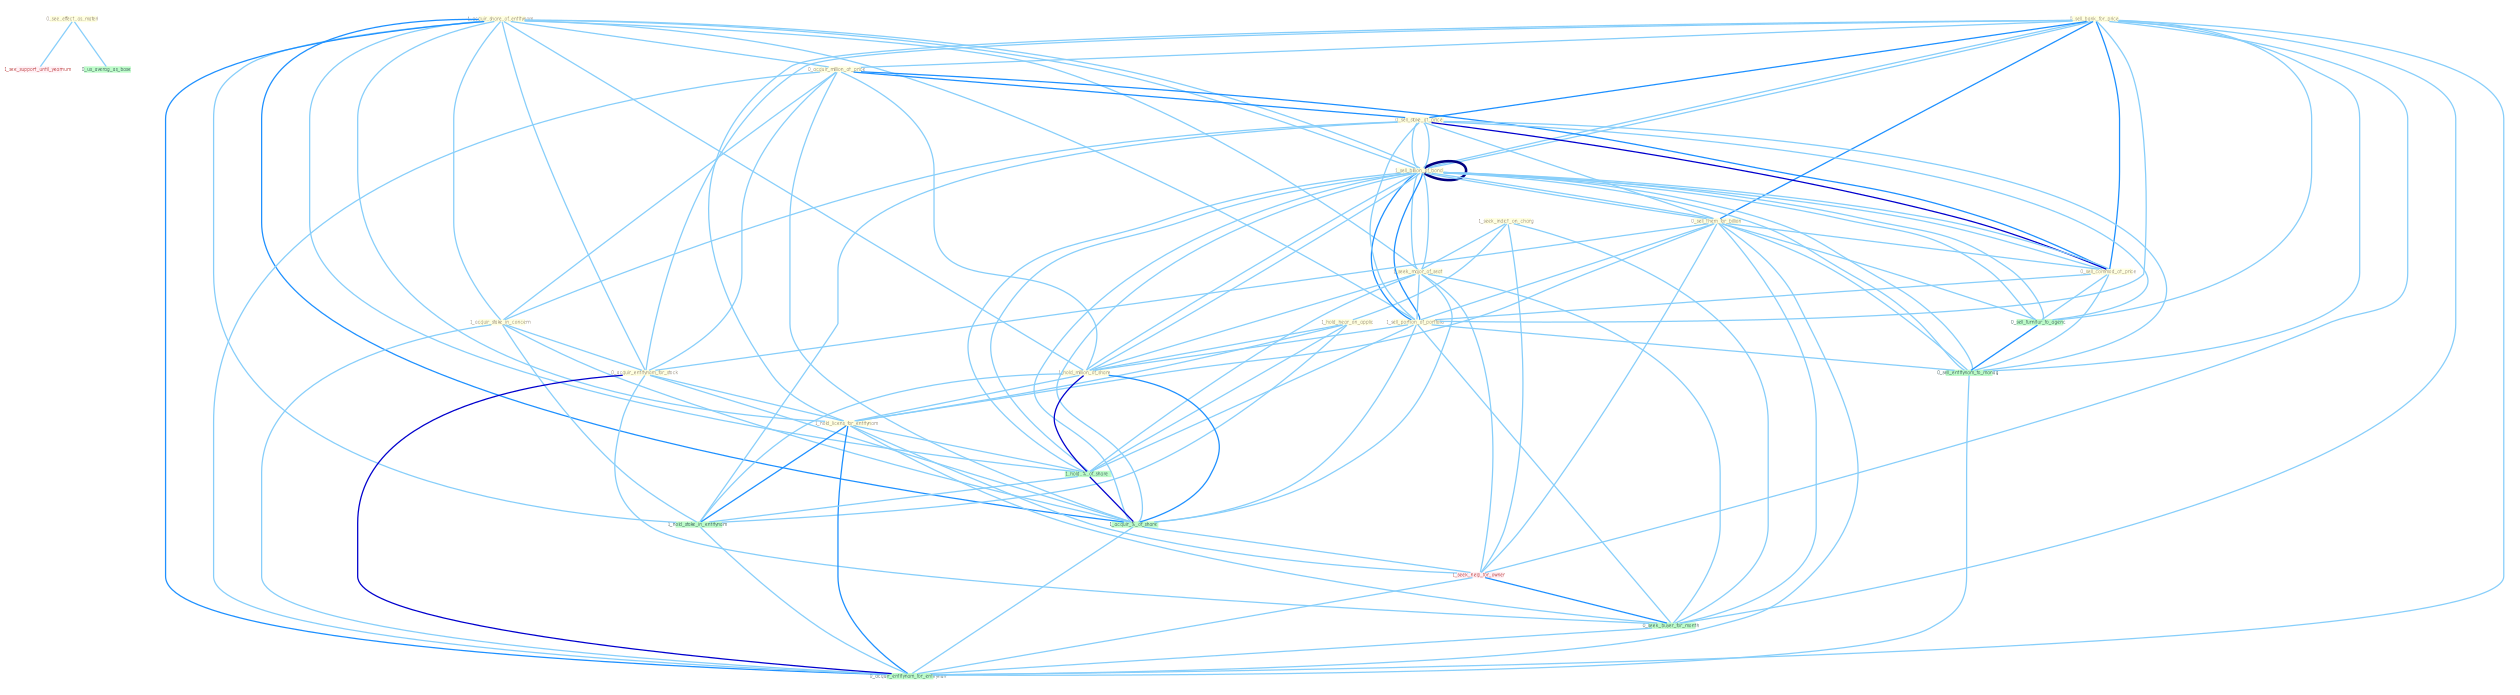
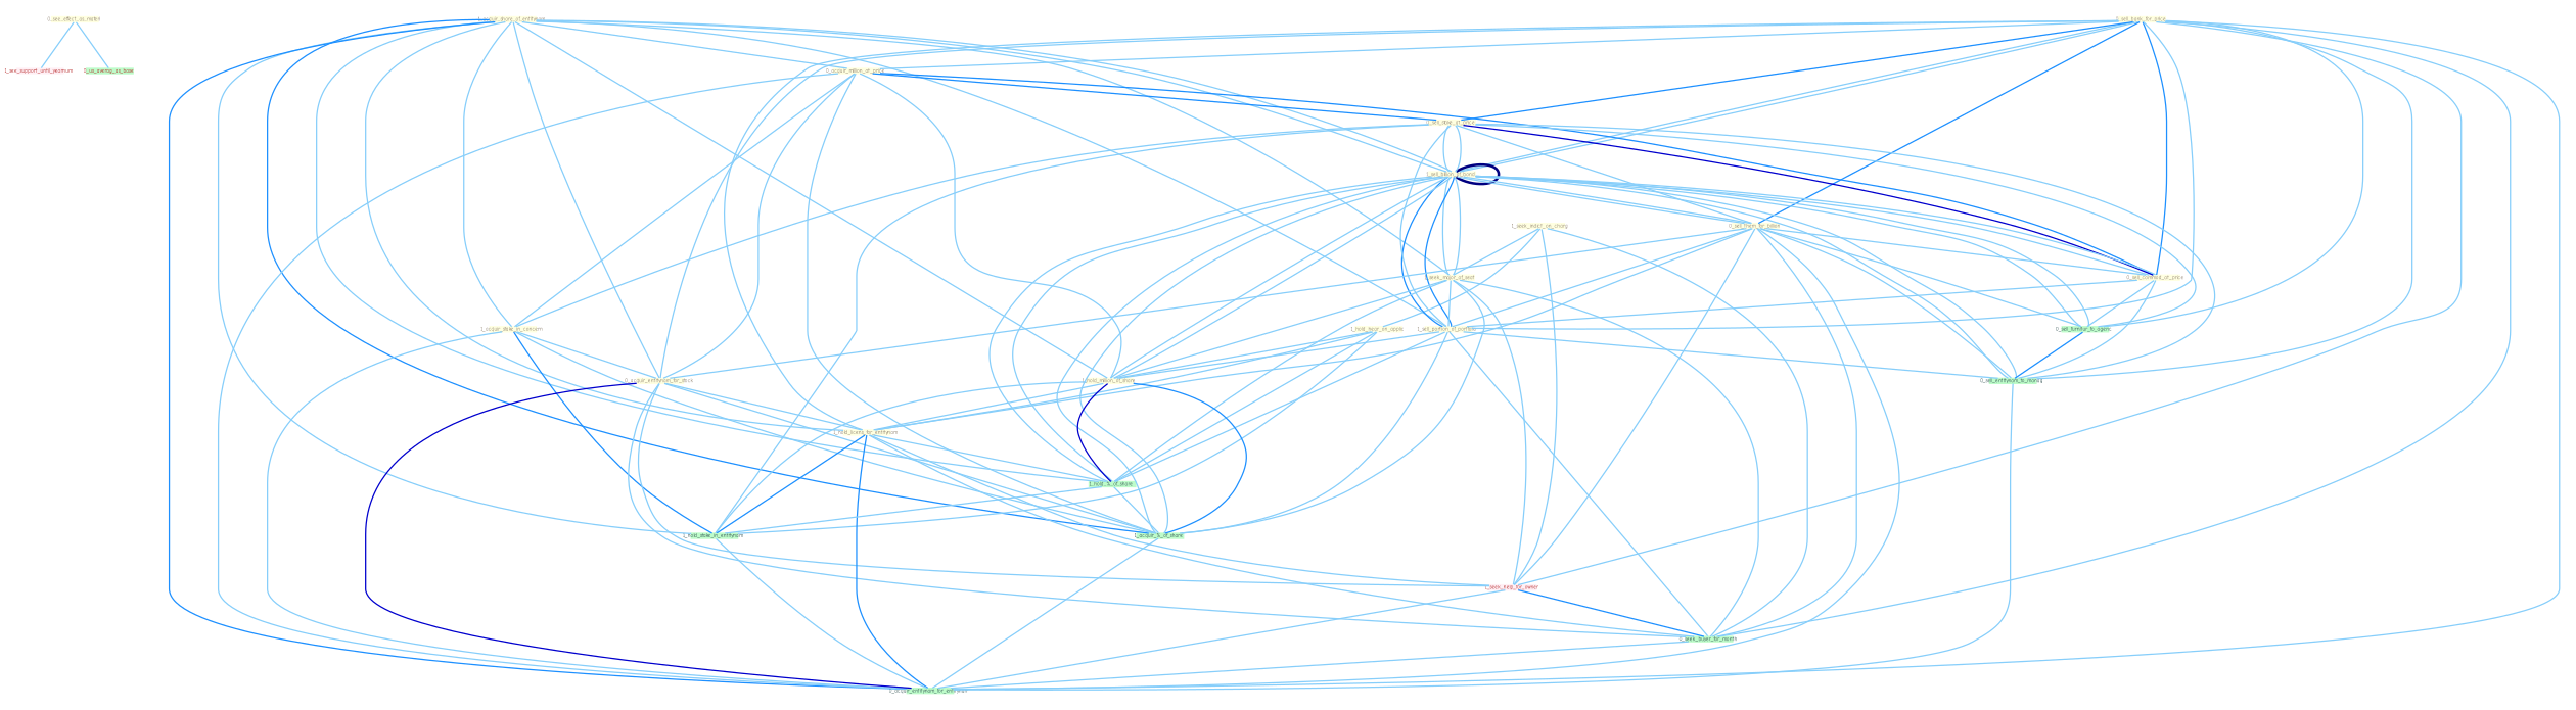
  graph {
    fontname="Comic Neue"
    node [color="#ffffe0" fixedsize=true fontcolor="#8b7d6b" fontname="Comic Neue" fontsize=4 shape=polygon style=filled]
    edge [color="#87cefa" fontname="Comic Neue" w=1]
    "0_see_effect_as_materi " [height=.06 width=.5]
    "1_acquir_share_of_entitynam " [height=.06 width=.5]
    "1_seek_indict_on_charg " [height=.06 width=.5]
    "1_hold_hear_on_applic " [height=.06 width=.5]
    "0_sell_bank_for_price " [height=.06 width=.5]
    "0_acquir_million_at_price " [height=.06 width=.5]
    "1_sell_billion_of_bond " [height=.06 width=.5]
    "0_sell_them_for_billion " [height=.06 width=.5]
    "0_sell_stake_at_price " [height=.06 width=.5]
    "1_acquir_stake_in_concern " [height=.06 width=.5]
    "1_seek_major_of_seat " [height=.06 width=.5]
    "0_sell_commod_at_price " [height=.06 width=.5]
    "1_sell_portion_of_portfolio " [height=.06 width=.5]
    "0_acquir_entitynam_for_stock " [height=.06 width=.5]
    "1_hold_million_of_share " [height=.06 width=.5]
    "1_hold_licens_for_entitynam " [height=.06 width=.5]
    "1_seek_help_for_owner " [color="#fff0f5" fontcolor="#b22222" height=.06 width=.5]
    "1_see_support_until_yearnum " [color="#fff0f5" fontcolor="#b22222" height=.06 width=.5]
-   "0_us_averag_as_base " [color="#BDFCC9" fontcolor="#2f4f4f" height=.06 width=.5]
+   "0_us_averag_as_base " [color="#BDFCC9" fontcolor="#b22222" height=.06 width=.5]
    "1_hold_%_of_share " [color="#BDFCC9" fontcolor="#2f4f4f" height=.06 width=.5]
    "1_hold_stake_in_entitynam " [color="#BDFCC9" fontcolor="#2f4f4f" height=.06 width=.5]
    "1_acquir_%_of_share " [color="#BDFCC9" fontcolor="#2f4f4f" height=.06 width=.5]
    "0_acquir_entitynam_for_entitynam " [color="#BDFCC9" fontcolor="#2f4f4f" height=.06 width=.5]
    "0_seek_buyer_for_month " [color="#BDFCC9" fontcolor="#2f4f4f" height=.06 width=.5]
    "0_sell_furnitur_to_agenc " [color="#BDFCC9" fontcolor="#2f4f4f" height=.06 width=.5]
    "0_sell_entitynam_to_manag " [color="#BDFCC9" fontcolor="#2f4f4f" height=.06 width=.5]
    subgraph sub_1 {
      "0_see_effect_as_materi "
      "1_acquir_share_of_entitynam "
      "1_seek_indict_on_charg "
      "1_hold_hear_on_applic "
      "0_sell_bank_for_price "
      "0_acquir_million_at_price "
      "1_sell_billion_of_bond "
      "0_sell_them_for_billion "
      "0_sell_stake_at_price "
      "1_acquir_stake_in_concern "
      "1_seek_major_of_seat "
      "0_sell_commod_at_price "
      "1_sell_portion_of_portfolio "
      "0_acquir_entitynam_for_stock "
      "1_hold_million_of_share "
      "1_hold_licens_for_entitynam "
    }
    subgraph sub_2 {
      "1_seek_help_for_owner "
      "1_see_support_until_yearnum "
    }
    "0_see_effect_as_materi " -- "1_see_support_until_yearnum "
    "0_see_effect_as_materi " -- "0_us_averag_as_base "
    "1_acquir_share_of_entitynam " -- "0_acquir_million_at_price "
    "1_acquir_share_of_entitynam " -- "1_sell_billion_of_bond "
    "1_acquir_share_of_entitynam " -- "1_sell_billion_of_bond "
    "1_acquir_share_of_entitynam " -- "1_acquir_stake_in_concern "
    "1_acquir_share_of_entitynam " -- "1_seek_major_of_seat "
    "1_acquir_share_of_entitynam " -- "1_sell_portion_of_portfolio "
    "1_acquir_share_of_entitynam " -- "0_acquir_entitynam_for_stock "
    "1_acquir_share_of_entitynam " -- "1_hold_million_of_share "
    "1_acquir_share_of_entitynam " -- "1_hold_licens_for_entitynam "
    "1_acquir_share_of_entitynam " -- "1_hold_%_of_share "
    "1_acquir_share_of_entitynam " -- "1_hold_stake_in_entitynam "
    "1_acquir_share_of_entitynam " -- "1_acquir_%_of_share " [color="#1e90ff" w=2]
    "1_acquir_share_of_entitynam " -- "0_acquir_entitynam_for_entitynam " [color="#1e90ff" w=2]
    "1_seek_indict_on_charg " -- "1_hold_hear_on_applic "
    "1_seek_indict_on_charg " -- "1_seek_major_of_seat "
    "1_seek_indict_on_charg " -- "1_seek_help_for_owner "
    "1_seek_indict_on_charg " -- "0_seek_buyer_for_month "
    "1_hold_hear_on_applic " -- "1_hold_million_of_share "
    "1_hold_hear_on_applic " -- "1_hold_licens_for_entitynam "
    "1_hold_hear_on_applic " -- "1_hold_%_of_share "
    "1_hold_hear_on_applic " -- "1_hold_stake_in_entitynam "
    "0_sell_bank_for_price " -- "0_acquir_million_at_price "
    "0_sell_bank_for_price " -- "1_sell_billion_of_bond "
    "0_sell_bank_for_price " -- "1_sell_billion_of_bond "
    "0_sell_bank_for_price " -- "0_sell_them_for_billion " [color="#1e90ff" w=2]
    "0_sell_bank_for_price " -- "0_sell_stake_at_price " [color="#1e90ff" w=2]
    "0_sell_bank_for_price " -- "0_sell_commod_at_price " [color="#1e90ff" w=2]
    "0_sell_bank_for_price " -- "1_sell_portion_of_portfolio "
    "0_sell_bank_for_price " -- "0_acquir_entitynam_for_stock "
    "0_sell_bank_for_price " -- "1_hold_licens_for_entitynam "
    "0_sell_bank_for_price " -- "1_seek_help_for_owner "
    "0_sell_bank_for_price " -- "0_acquir_entitynam_for_entitynam "
    "0_sell_bank_for_price " -- "0_seek_buyer_for_month "
    "0_sell_bank_for_price " -- "0_sell_furnitur_to_agenc "
    "0_sell_bank_for_price " -- "0_sell_entitynam_to_manag "
    "0_acquir_million_at_price " -- "0_sell_stake_at_price " [color="#1e90ff" w=2]
    "0_acquir_million_at_price " -- "1_acquir_stake_in_concern "
    "0_acquir_million_at_price " -- "0_sell_commod_at_price " [color="#1e90ff" w=2]
    "0_acquir_million_at_price " -- "0_acquir_entitynam_for_stock "
    "0_acquir_million_at_price " -- "1_hold_million_of_share "
    "0_acquir_million_at_price " -- "1_acquir_%_of_share "
    "0_acquir_million_at_price " -- "0_acquir_entitynam_for_entitynam "
    "1_sell_billion_of_bond " -- "1_sell_billion_of_bond " [color="#000080" style=bold w=4]
    "1_sell_billion_of_bond " -- "0_sell_them_for_billion "
    "1_sell_billion_of_bond " -- "0_sell_stake_at_price "
    "1_sell_billion_of_bond " -- "1_seek_major_of_seat "
    "1_sell_billion_of_bond " -- "0_sell_commod_at_price "
    "1_sell_billion_of_bond " -- "1_sell_portion_of_portfolio " [color="#1e90ff" w=2]
    "1_sell_billion_of_bond " -- "1_sell_portion_of_portfolio " [color="#1e90ff" w=2]
    "1_sell_billion_of_bond " -- "1_hold_million_of_share "
    "1_sell_billion_of_bond " -- "1_hold_million_of_share "
    "1_sell_billion_of_bond " -- "1_hold_%_of_share "
    "1_sell_billion_of_bond " -- "1_hold_%_of_share "
    "1_sell_billion_of_bond " -- "1_acquir_%_of_share "
    "1_sell_billion_of_bond " -- "1_acquir_%_of_share "
    "1_sell_billion_of_bond " -- "0_sell_furnitur_to_agenc "
    "1_sell_billion_of_bond " -- "0_sell_furnitur_to_agenc "
    "1_sell_billion_of_bond " -- "0_sell_entitynam_to_manag "
    "1_sell_billion_of_bond " -- "0_sell_entitynam_to_manag "
    "0_sell_them_for_billion " -- "1_sell_billion_of_bond "
    "0_sell_them_for_billion " -- "0_sell_stake_at_price "
    "0_sell_them_for_billion " -- "0_sell_commod_at_price "
    "0_sell_them_for_billion " -- "1_sell_portion_of_portfolio "
    "0_sell_them_for_billion " -- "0_acquir_entitynam_for_stock "
    "0_sell_them_for_billion " -- "1_hold_licens_for_entitynam "
    "0_sell_them_for_billion " -- "1_seek_help_for_owner "
    "0_sell_them_for_billion " -- "0_acquir_entitynam_for_entitynam "
    "0_sell_them_for_billion " -- "0_seek_buyer_for_month "
    "0_sell_them_for_billion " -- "0_sell_furnitur_to_agenc "
    "0_sell_them_for_billion " -- "0_sell_entitynam_to_manag "
    "0_sell_stake_at_price " -- "1_sell_billion_of_bond "
    "0_sell_stake_at_price " -- "1_acquir_stake_in_concern "
    "0_sell_stake_at_price " -- "0_sell_commod_at_price " [color="#0000cd" w=3]
    "0_sell_stake_at_price " -- "1_sell_portion_of_portfolio "
    "0_sell_stake_at_price " -- "1_hold_stake_in_entitynam "
    "0_sell_stake_at_price " -- "0_sell_furnitur_to_agenc "
    "0_sell_stake_at_price " -- "0_sell_entitynam_to_manag "
    "1_acquir_stake_in_concern " -- "0_acquir_entitynam_for_stock "
-   "1_acquir_stake_in_concern " -- "1_hold_stake_in_entitynam " [w=2]
+   "1_acquir_stake_in_concern " -- "1_hold_stake_in_entitynam " [color="#1e90ff" w=2]
    "1_acquir_stake_in_concern " -- "1_acquir_%_of_share "
    "1_acquir_stake_in_concern " -- "0_acquir_entitynam_for_entitynam "
    "1_seek_major_of_seat " -- "1_sell_billion_of_bond "
    "1_seek_major_of_seat " -- "1_sell_portion_of_portfolio "
    "1_seek_major_of_seat " -- "1_hold_million_of_share "
    "1_seek_major_of_seat " -- "1_seek_help_for_owner "
    "1_seek_major_of_seat " -- "1_hold_%_of_share "
    "1_seek_major_of_seat " -- "1_acquir_%_of_share "
    "1_seek_major_of_seat " -- "0_seek_buyer_for_month "
    "0_sell_commod_at_price " -- "1_sell_billion_of_bond "
    "0_sell_commod_at_price " -- "1_sell_portion_of_portfolio "
    "0_sell_commod_at_price " -- "0_sell_furnitur_to_agenc "
    "0_sell_commod_at_price " -- "0_sell_entitynam_to_manag "
    "1_sell_portion_of_portfolio " -- "1_hold_million_of_share "
    "1_sell_portion_of_portfolio " -- "1_hold_%_of_share "
    "1_sell_portion_of_portfolio " -- "1_acquir_%_of_share "
    "1_sell_portion_of_portfolio " -- "0_seek_buyer_for_month "
    "1_sell_portion_of_portfolio " -- "0_sell_entitynam_to_manag "
    "0_acquir_entitynam_for_stock " -- "1_hold_licens_for_entitynam "
-   "1_acquir_%_of_share " -- "1_seek_help_for_owner "
+   "0_acquir_entitynam_for_stock " -- "1_seek_help_for_owner "
    "0_acquir_entitynam_for_stock " -- "1_acquir_%_of_share "
    "0_acquir_entitynam_for_stock " -- "0_acquir_entitynam_for_entitynam " [color="#0000cd" w=3]
    "0_acquir_entitynam_for_stock " -- "0_seek_buyer_for_month "
    "1_hold_million_of_share " -- "1_hold_licens_for_entitynam "
    "1_hold_million_of_share " -- "1_hold_%_of_share " [color="#0000cd" w=3]
    "1_hold_million_of_share " -- "1_hold_stake_in_entitynam "
    "1_hold_million_of_share " -- "1_acquir_%_of_share " [color="#1e90ff" w=2]
    "1_hold_licens_for_entitynam " -- "1_seek_help_for_owner "
    "1_hold_licens_for_entitynam " -- "1_hold_%_of_share "
    "1_hold_licens_for_entitynam " -- "1_hold_stake_in_entitynam " [color="#1e90ff" w=2]
    "1_hold_licens_for_entitynam " -- "0_acquir_entitynam_for_entitynam " [color="#1e90ff" w=2]
    "1_hold_licens_for_entitynam " -- "0_seek_buyer_for_month "
    "1_seek_help_for_owner " -- "0_acquir_entitynam_for_entitynam "
    "1_seek_help_for_owner " -- "0_seek_buyer_for_month " [color="#1e90ff" w=2]
    "1_hold_%_of_share " -- "1_hold_stake_in_entitynam "
-   "1_hold_%_of_share " -- "1_acquir_%_of_share " [color="#0000cd" w=3]
+   "1_hold_%_of_share " -- "1_acquir_%_of_share " [w=3]
    "1_hold_stake_in_entitynam " -- "0_acquir_entitynam_for_entitynam "
    "1_acquir_%_of_share " -- "0_acquir_entitynam_for_entitynam "
    "0_seek_buyer_for_month " -- "0_acquir_entitynam_for_entitynam "
    "0_sell_furnitur_to_agenc " -- "0_sell_entitynam_to_manag " [color="#1e90ff" w=2]
    "0_sell_entitynam_to_manag " -- "0_acquir_entitynam_for_entitynam "
  }
